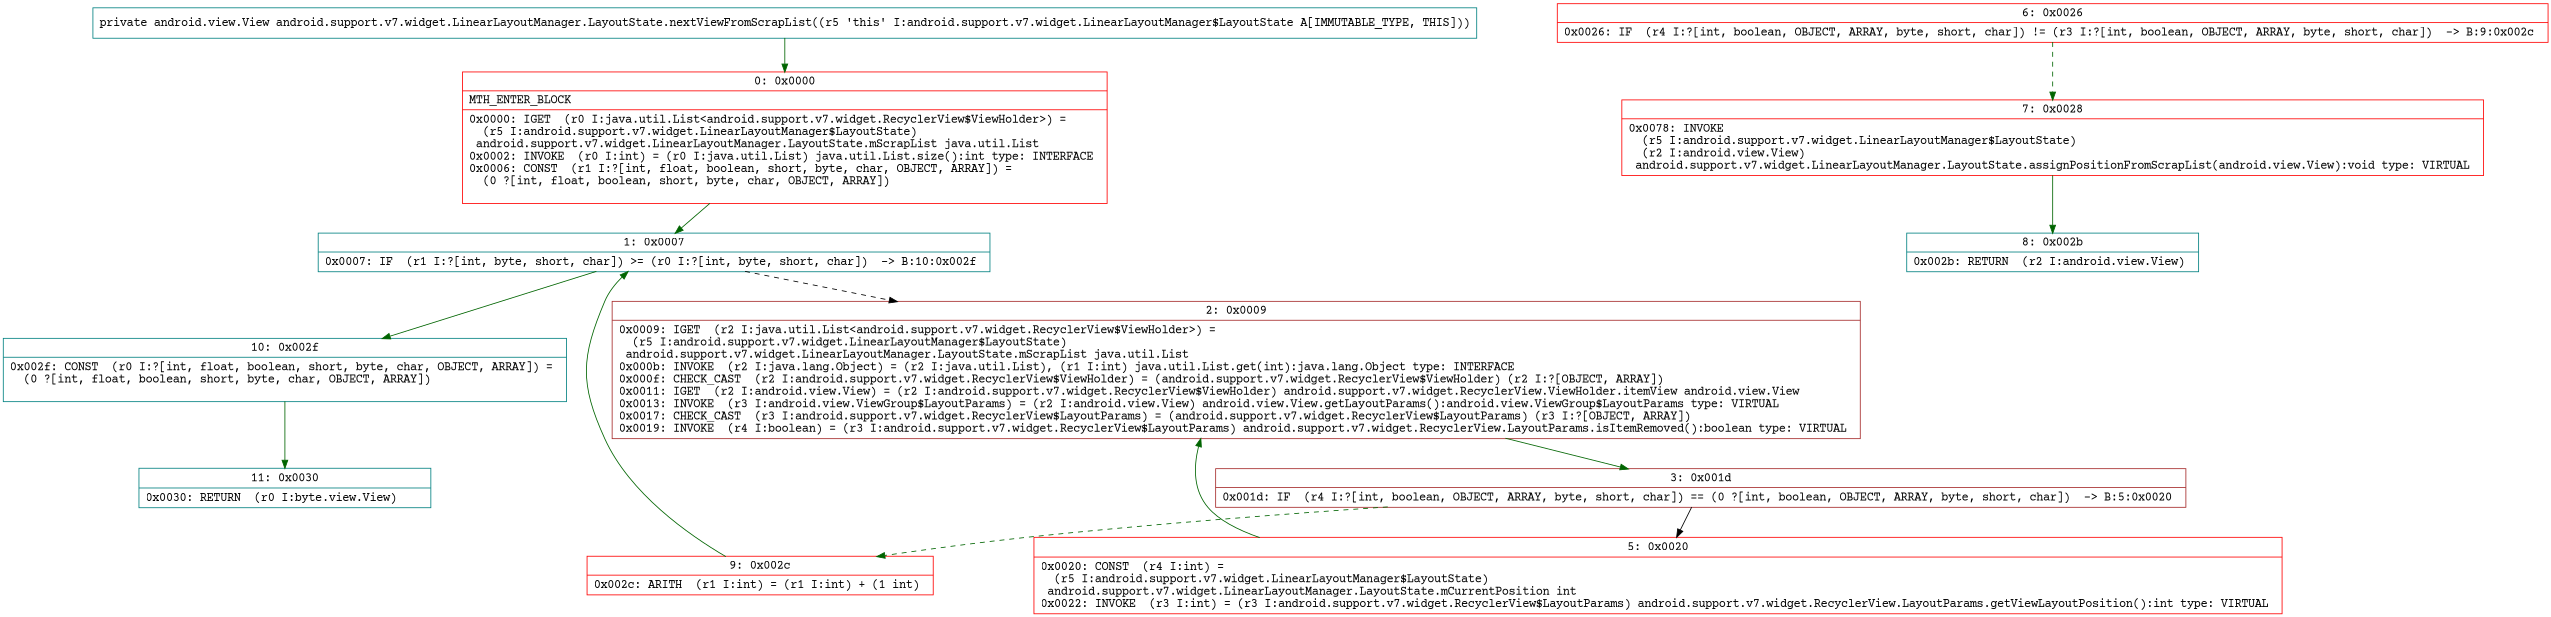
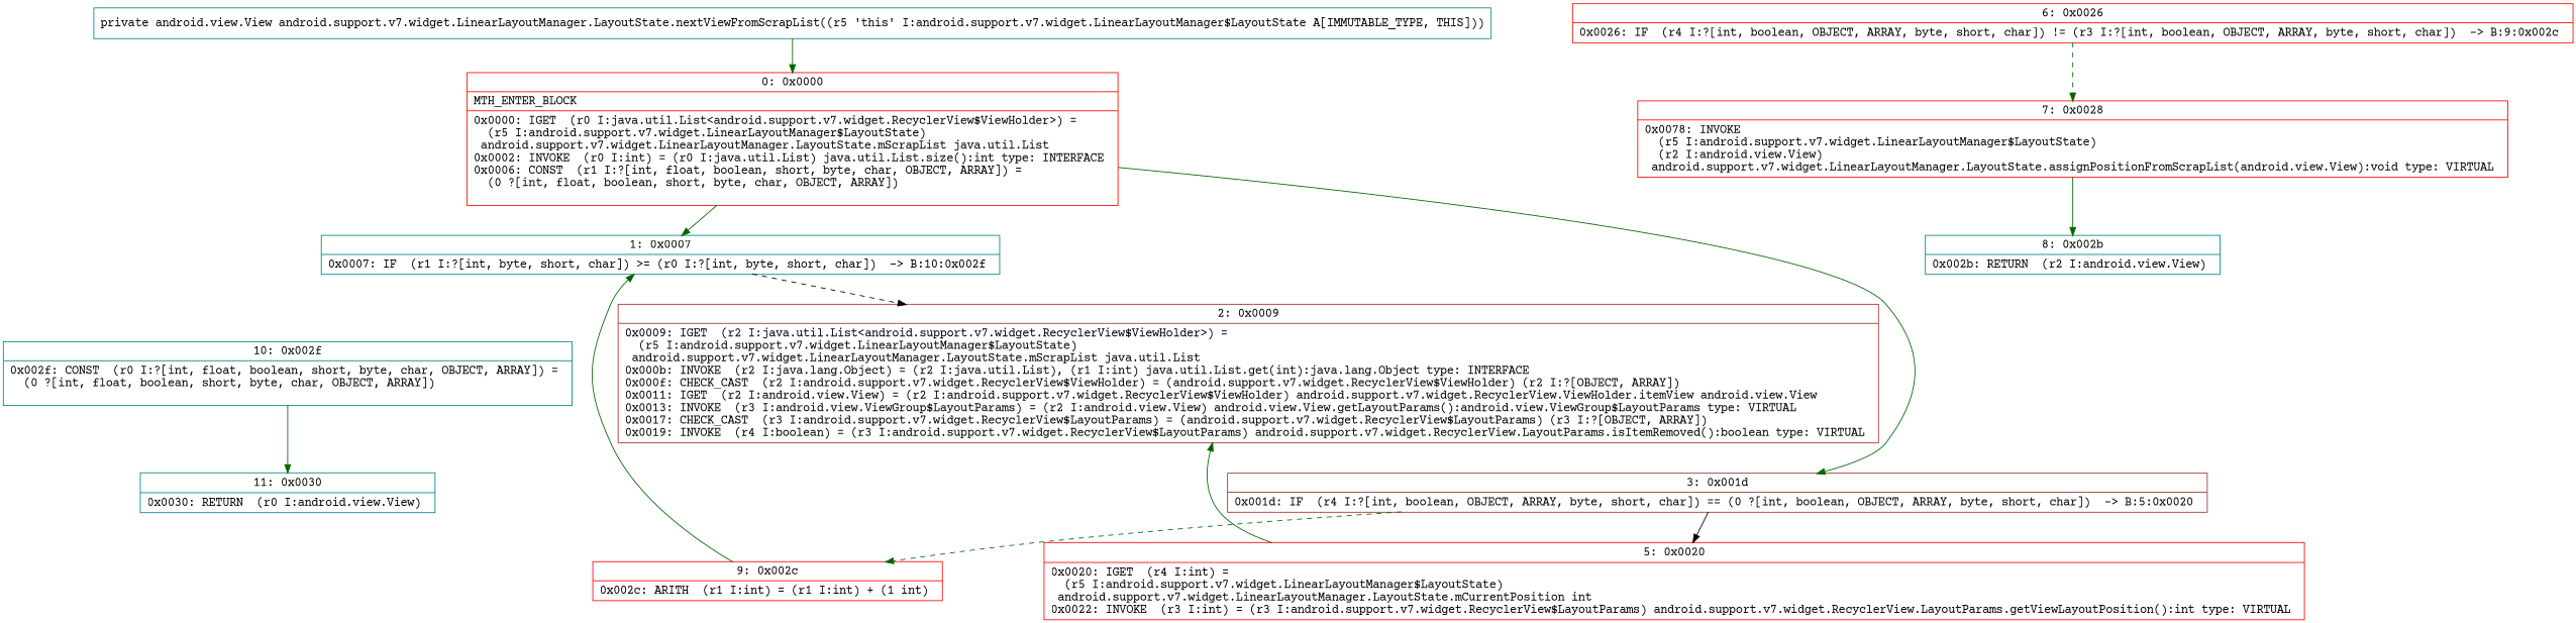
  digraph {
    fontname="Courier Prime"
    node [color=red fontname="Courier Prime" shape=record]
    edge [color=darkgreen fontname="Courier Prime"]
    n1 [label="{0\:\ 0x0000|MTH_ENTER_BLOCK\l|0x0000: IGET  (r0 I:java.util.List\<android.support.v7.widget.RecyclerView$ViewHolder\>) = \l  (r5 I:android.support.v7.widget.LinearLayoutManager$LayoutState)\l android.support.v7.widget.LinearLayoutManager.LayoutState.mScrapList java.util.List \l0x0002: INVOKE  (r0 I:int) = (r0 I:java.util.List) java.util.List.size():int type: INTERFACE \l0x0006: CONST  (r1 I:?[int, float, boolean, short, byte, char, OBJECT, ARRAY]) = \l  (0 ?[int, float, boolean, short, byte, char, OBJECT, ARRAY])\l \l}"]
    n2 [color=teal label="{1\:\ 0x0007|0x0007: IF  (r1 I:?[int, byte, short, char]) \>= (r0 I:?[int, byte, short, char])  \-\> B:10:0x002f \l}"]
    n3 [color=brown label="{2\:\ 0x0009|0x0009: IGET  (r2 I:java.util.List\<android.support.v7.widget.RecyclerView$ViewHolder\>) = \l  (r5 I:android.support.v7.widget.LinearLayoutManager$LayoutState)\l android.support.v7.widget.LinearLayoutManager.LayoutState.mScrapList java.util.List \l0x000b: INVOKE  (r2 I:java.lang.Object) = (r2 I:java.util.List), (r1 I:int) java.util.List.get(int):java.lang.Object type: INTERFACE \l0x000f: CHECK_CAST  (r2 I:android.support.v7.widget.RecyclerView$ViewHolder) = (android.support.v7.widget.RecyclerView$ViewHolder) (r2 I:?[OBJECT, ARRAY]) \l0x0011: IGET  (r2 I:android.view.View) = (r2 I:android.support.v7.widget.RecyclerView$ViewHolder) android.support.v7.widget.RecyclerView.ViewHolder.itemView android.view.View \l0x0013: INVOKE  (r3 I:android.view.ViewGroup$LayoutParams) = (r2 I:android.view.View) android.view.View.getLayoutParams():android.view.ViewGroup$LayoutParams type: VIRTUAL \l0x0017: CHECK_CAST  (r3 I:android.support.v7.widget.RecyclerView$LayoutParams) = (android.support.v7.widget.RecyclerView$LayoutParams) (r3 I:?[OBJECT, ARRAY]) \l0x0019: INVOKE  (r4 I:boolean) = (r3 I:android.support.v7.widget.RecyclerView$LayoutParams) android.support.v7.widget.RecyclerView.LayoutParams.isItemRemoved():boolean type: VIRTUAL \l}"]
    n4 [color=teal label="{10\:\ 0x002f|0x002f: CONST  (r0 I:?[int, float, boolean, short, byte, char, OBJECT, ARRAY]) = \l  (0 ?[int, float, boolean, short, byte, char, OBJECT, ARRAY])\l \l}"]
    n5 [color=brown label="{3\:\ 0x001d|0x001d: IF  (r4 I:?[int, boolean, OBJECT, ARRAY, byte, short, char]) == (0 ?[int, boolean, OBJECT, ARRAY, byte, short, char])  \-\> B:5:0x0020 \l}"]
-   n6 [color=teal label="{11\:\ 0x0030|0x0030: RETURN  (r0 I:byte.view.View) \l}"]
-   n7 [label="{5\:\ 0x0020|0x0020: CONST  (r4 I:int) = \l  (r5 I:android.support.v7.widget.LinearLayoutManager$LayoutState)\l android.support.v7.widget.LinearLayoutManager.LayoutState.mCurrentPosition int \l0x0022: INVOKE  (r3 I:int) = (r3 I:android.support.v7.widget.RecyclerView$LayoutParams) android.support.v7.widget.RecyclerView.LayoutParams.getViewLayoutPosition():int type: VIRTUAL \l}"]
+   n6 [color=teal label="{11\:\ 0x0030|0x0030: RETURN  (r0 I:android.view.View) \l}"]
+   n7 [label="{5\:\ 0x0020|0x0020: IGET  (r4 I:int) = \l  (r5 I:android.support.v7.widget.LinearLayoutManager$LayoutState)\l android.support.v7.widget.LinearLayoutManager.LayoutState.mCurrentPosition int \l0x0022: INVOKE  (r3 I:int) = (r3 I:android.support.v7.widget.RecyclerView$LayoutParams) android.support.v7.widget.RecyclerView.LayoutParams.getViewLayoutPosition():int type: VIRTUAL \l}"]
    n8 [label="{9\:\ 0x002c|0x002c: ARITH  (r1 I:int) = (r1 I:int) + (1 int) \l}"]
    n9 [label="{6\:\ 0x0026|0x0026: IF  (r4 I:?[int, boolean, OBJECT, ARRAY, byte, short, char]) != (r3 I:?[int, boolean, OBJECT, ARRAY, byte, short, char])  \-\> B:9:0x002c \l}"]
    n10 [label="{7\:\ 0x0028|0x0078: INVOKE  \l  (r5 I:android.support.v7.widget.LinearLayoutManager$LayoutState)\l  (r2 I:android.view.View)\l android.support.v7.widget.LinearLayoutManager.LayoutState.assignPositionFromScrapList(android.view.View):void type: VIRTUAL \l}"]
    n11 [color=teal label="{8\:\ 0x002b|0x002b: RETURN  (r2 I:android.view.View) \l}"]
    n12 [color=teal label="{private android.view.View android.support.v7.widget.LinearLayoutManager.LayoutState.nextViewFromScrapList((r5 'this' I:android.support.v7.widget.LinearLayoutManager$LayoutState A[IMMUTABLE_TYPE, THIS])) }"]
    n1 -> n2
    n2 -> n3 [color=black style=dashed]
-   n2 -> n4
-   n3 -> n5
+   n1 -> n5
    n4 -> n6
    n5 -> n7 [color=black]
    n5 -> n8 [style=dashed]
    n7 -> n3
    n8 -> n2
    n9 -> n10 [style=dashed]
    n10 -> n11
    n12 -> n1
  }
